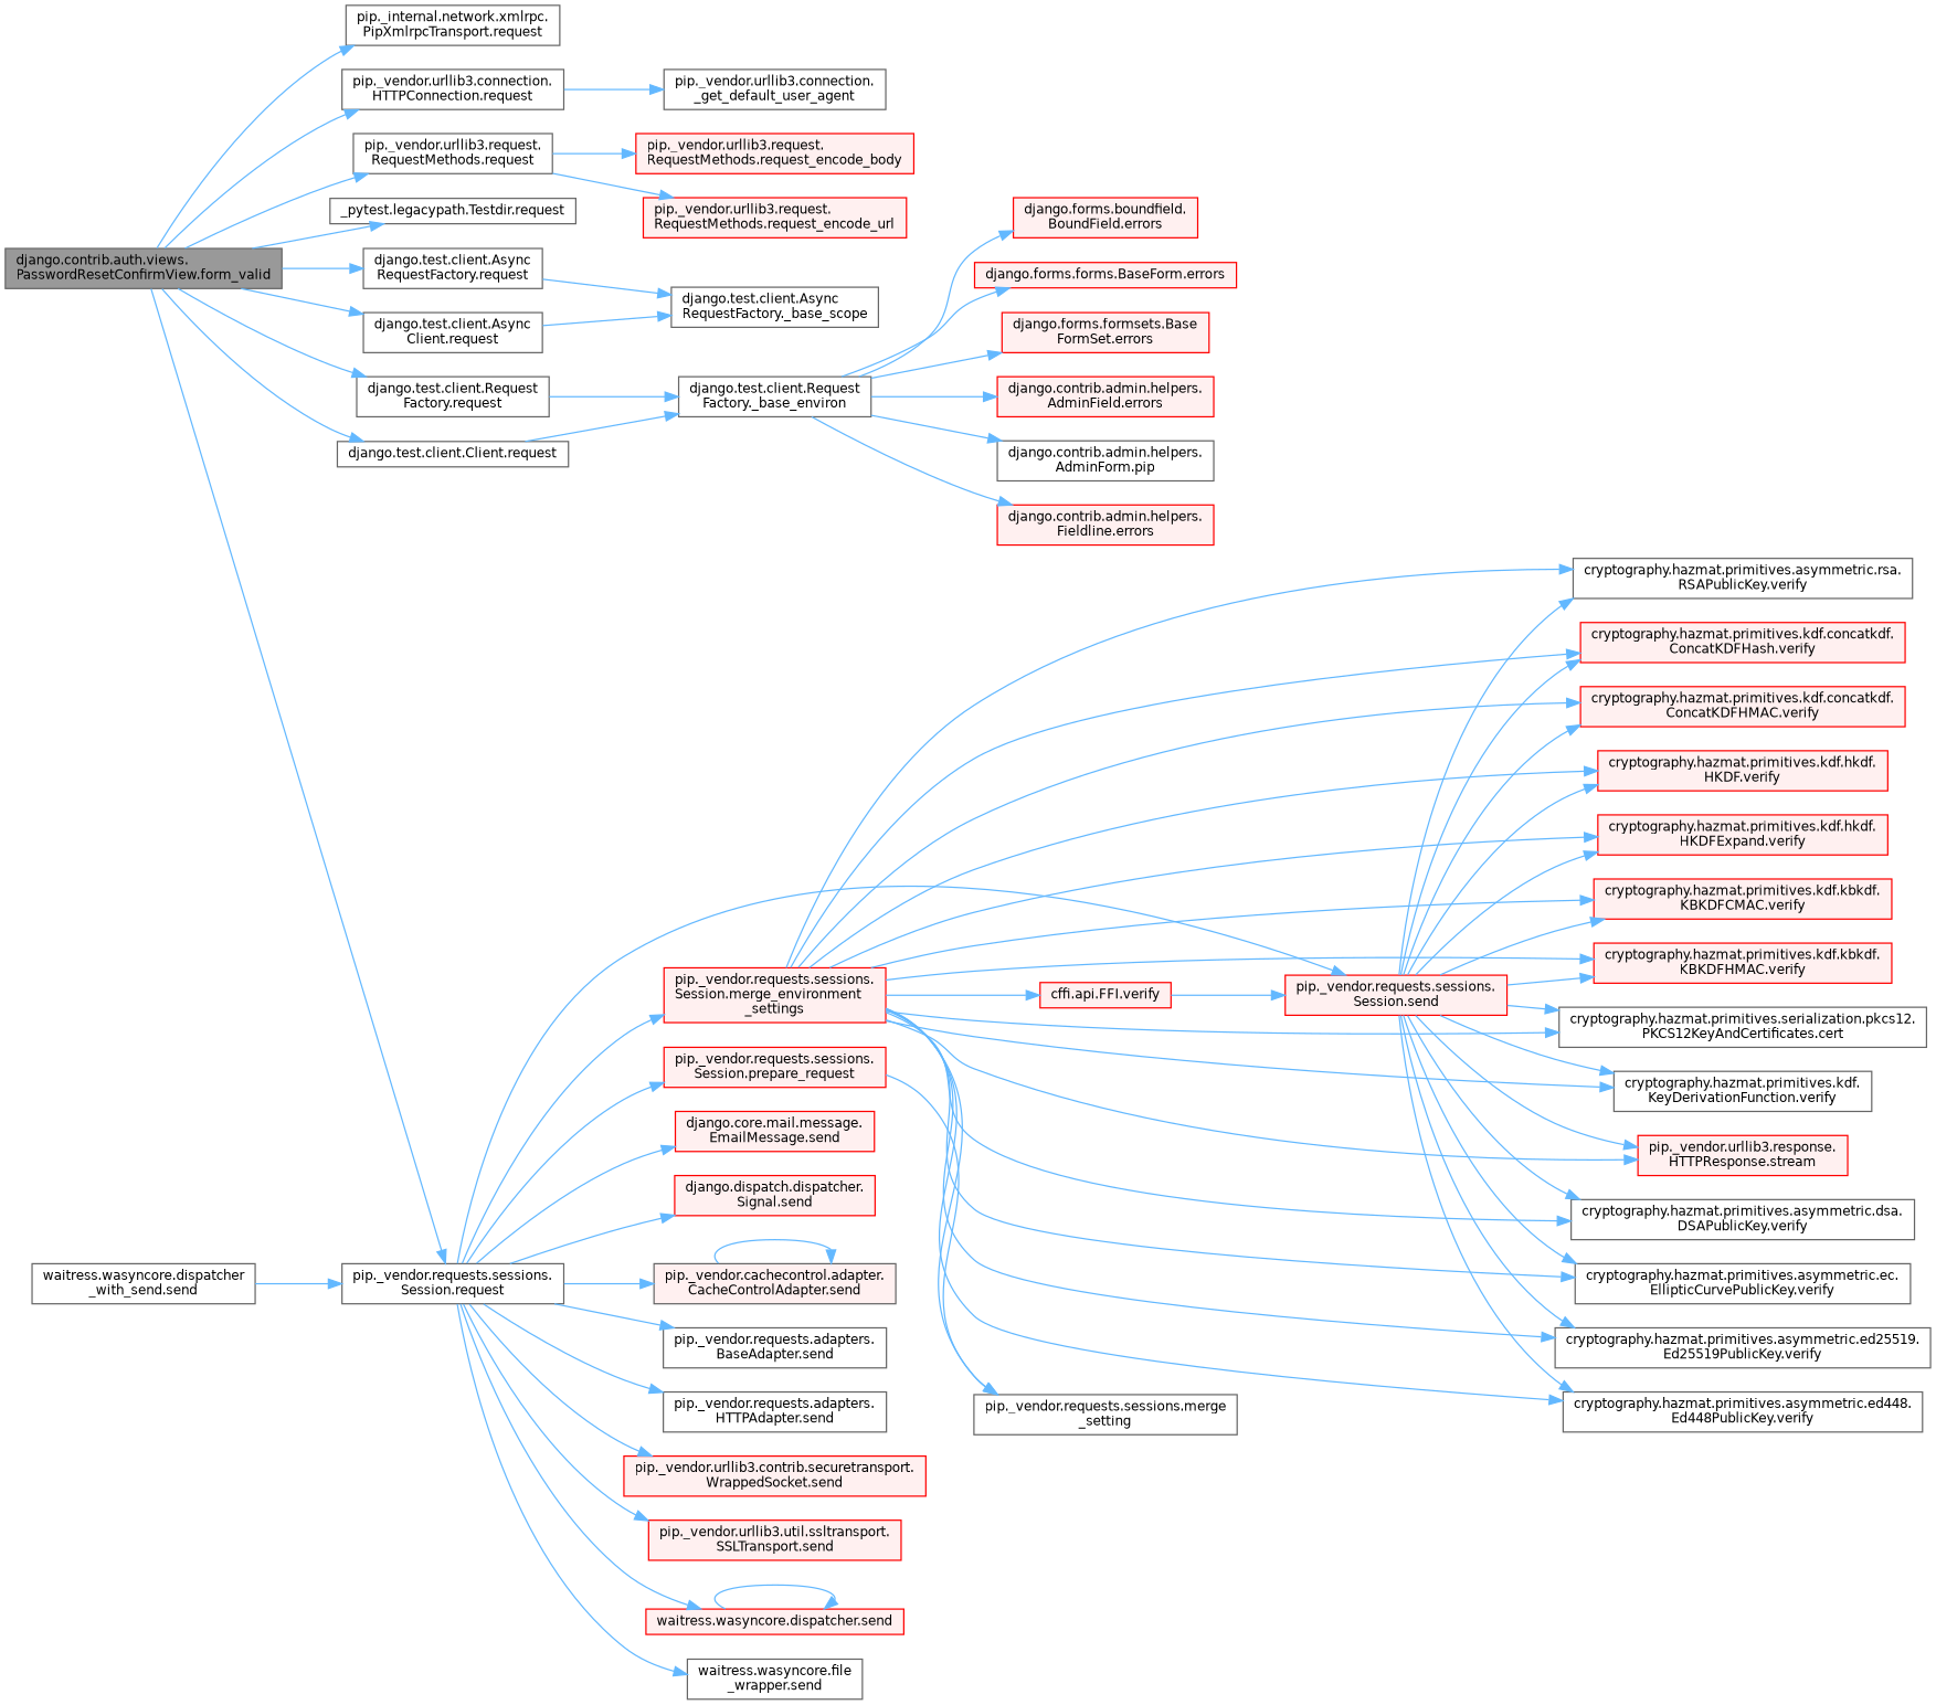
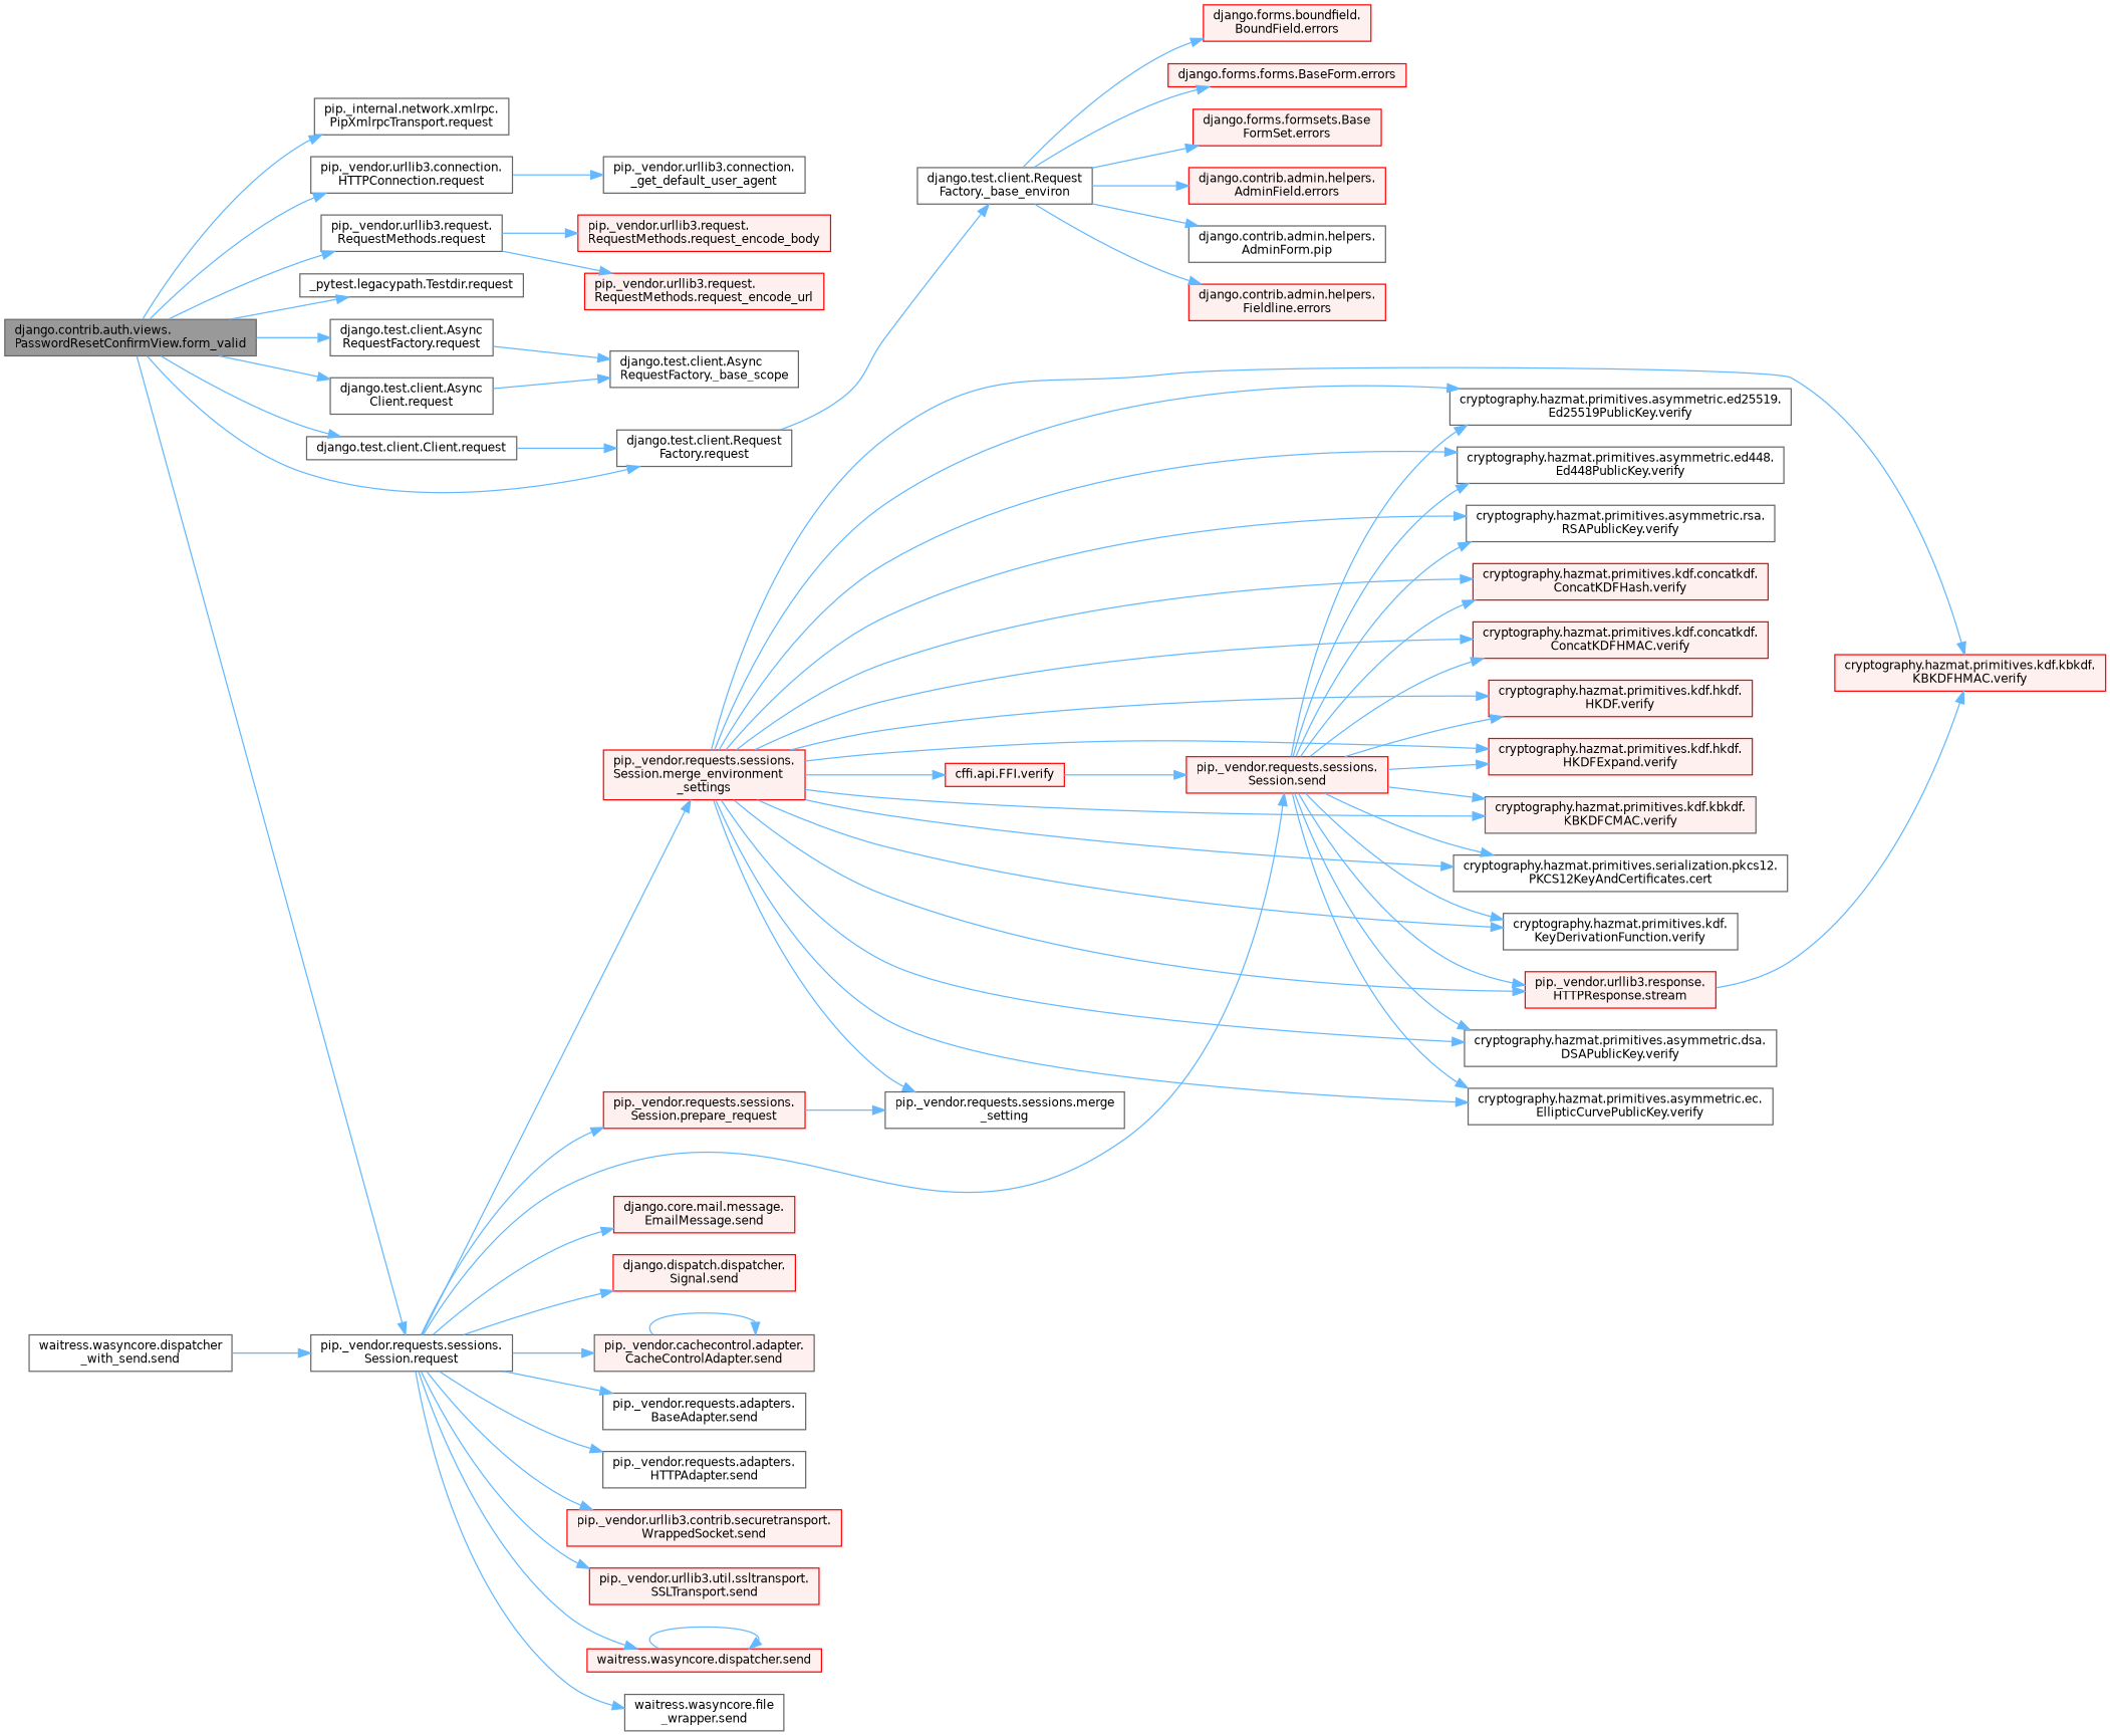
  digraph {
    rankdir=LR
    node [color=grey40 fillcolor=white fontname=Helvetica fontsize=10 shape=box style=filled]
    edge [color=steelblue1 fontname=Helvetica fontsize=10 labelfontname=Helvetica labelfontsize=10 style=solid]
    n1 [color=gray40 fillcolor=grey60 fontcolor=black height=0.2 label="django.contrib.auth.views.\lPasswordResetConfirmView.form_valid" width=0.4]
    n2 [height=0.2 label="_pytest.legacypath.Testdir.request" width=0.4]
    n3 [height=0.2 label="django.test.client.Async\lClient.request" width=0.4]
    n4 [height=0.2 label="django.test.client.Async\lRequestFactory.request" width=0.4]
    n5 [height=0.2 label="django.test.client.Client.request" width=0.4]
    n6 [height=0.2 label="django.test.client.Request\lFactory.request" width=0.4]
    n7 [height=0.2 label="pip._internal.network.xmlrpc.\lPipXmlrpcTransport.request" width=0.4]
    n8 [height=0.2 label="pip._vendor.requests.sessions.\lSession.request" width=0.4]
    n9 [height=0.2 label="pip._vendor.urllib3.connection.\lHTTPConnection.request" width=0.4]
    n10 [height=0.2 label="pip._vendor.urllib3.request.\lRequestMethods.request" width=0.4]
    n11 [height=0.2 label="django.test.client.Async\lRequestFactory._base_scope" width=0.4]
    n12 [height=0.2 label="django.test.client.Request\lFactory._base_environ" width=0.4]
    n13 [color=red fillcolor="#FFF0F0" height=0.2 label="pip._vendor.requests.sessions.\lSession.merge_environment\l_settings" width=0.4]
    n14 [color=red fillcolor="#FFF0F0" height=0.2 label="pip._vendor.requests.sessions.\lSession.prepare_request" width=0.4]
    n15 [color=red fillcolor="#FFF0F0" height=0.2 label="django.core.mail.message.\lEmailMessage.send" width=0.4]
    n16 [color=red fillcolor="#FFF0F0" height=0.2 label="django.dispatch.dispatcher.\lSignal.send" width=0.4]
    n17 [fillcolor="#FFF0F0" height=0.2 label="pip._vendor.cachecontrol.adapter.\lCacheControlAdapter.send" width=0.4]
    n18 [height=0.2 label="pip._vendor.requests.adapters.\lBaseAdapter.send" width=0.4]
    n19 [height=0.2 label="pip._vendor.requests.adapters.\lHTTPAdapter.send" width=0.4]
    n20 [color=red fillcolor="#FFF0F0" height=0.2 label="pip._vendor.requests.sessions.\lSession.send" width=0.4]
    n21 [color=red fillcolor="#FFF0F0" height=0.2 label="pip._vendor.urllib3.contrib.securetransport.\lWrappedSocket.send" width=0.4]
    n22 [color=red fillcolor="#FFF0F0" height=0.2 label="pip._vendor.urllib3.util.ssltransport.\lSSLTransport.send" width=0.4]
    n23 [color=red fillcolor="#FFF0F0" height=0.2 label="waitress.wasyncore.dispatcher.send" width=0.4]
    n24 [height=0.2 label="waitress.wasyncore.file\l_wrapper.send" width=0.4]
    n25 [height=0.2 label="pip._vendor.urllib3.connection.\l_get_default_user_agent" width=0.4]
    n26 [color=red fillcolor="#FFF0F0" height=0.2 label="pip._vendor.urllib3.request.\lRequestMethods.request_encode_body" width=0.4]
    n27 [color=red fillcolor="#FFF0F0" height=0.2 label="pip._vendor.urllib3.request.\lRequestMethods.request_encode_url" width=0.4]
    n28 [color=red fillcolor="#FFF0F0" height=0.2 label="django.contrib.admin.helpers.\lAdminField.errors" width=0.4]
    n29 [height=0.2 label="django.contrib.admin.helpers.\lAdminForm.pip" width=0.4]
    n30 [color=red fillcolor="#FFF0F0" height=0.2 label="django.contrib.admin.helpers.\lFieldline.errors" width=0.4]
    n31 [color=red fillcolor="#FFF0F0" height=0.2 label="django.forms.boundfield.\lBoundField.errors" width=0.4]
    n32 [color=red fillcolor="#FFF0F0" height=0.2 label="django.forms.forms.BaseForm.errors" width=0.4]
    n33 [color=red fillcolor="#FFF0F0" height=0.2 label="django.forms.formsets.Base\lFormSet.errors" width=0.4]
    n34 [height=0.2 label="cryptography.hazmat.primitives.serialization.pkcs12.\lPKCS12KeyAndCertificates.cert" width=0.4]
    n35 [height=0.2 label="pip._vendor.requests.sessions.merge\l_setting" width=0.4]
    n36 [color=red fillcolor="#FFF0F0" height=0.2 label="pip._vendor.urllib3.response.\lHTTPResponse.stream" width=0.4]
    n37 [color=red fillcolor="#FFF0F0" height=0.2 label="cffi.api.FFI.verify" width=0.4]
    n38 [height=0.2 label="cryptography.hazmat.primitives.asymmetric.dsa.\lDSAPublicKey.verify" width=0.4]
    n39 [height=0.2 label="cryptography.hazmat.primitives.asymmetric.ec.\lEllipticCurvePublicKey.verify" width=0.4]
    n40 [height=0.2 label="cryptography.hazmat.primitives.asymmetric.ed25519.\lEd25519PublicKey.verify" width=0.4]
    n41 [height=0.2 label="cryptography.hazmat.primitives.asymmetric.ed448.\lEd448PublicKey.verify" width=0.4]
    n42 [height=0.2 label="cryptography.hazmat.primitives.asymmetric.rsa.\lRSAPublicKey.verify" width=0.4]
    n43 [color=red fillcolor="#FFF0F0" height=0.2 label="cryptography.hazmat.primitives.kdf.concatkdf.\lConcatKDFHash.verify" width=0.4]
    n44 [color=red fillcolor="#FFF0F0" height=0.2 label="cryptography.hazmat.primitives.kdf.concatkdf.\lConcatKDFHMAC.verify" width=0.4]
    n45 [color=red fillcolor="#FFF0F0" height=0.2 label="cryptography.hazmat.primitives.kdf.hkdf.\lHKDF.verify" width=0.4]
    n46 [color=red fillcolor="#FFF0F0" height=0.2 label="cryptography.hazmat.primitives.kdf.hkdf.\lHKDFExpand.verify" width=0.4]
-   n47 [color=red fillcolor="#FFF0F0" height=0.2 label="cryptography.hazmat.primitives.kdf.kbkdf.\lKBKDFCMAC.verify" width=0.4]
+   n47 [fillcolor="#FFF0F0" height=0.2 label="cryptography.hazmat.primitives.kdf.kbkdf.\lKBKDFCMAC.verify" width=0.4]
    n48 [color=red fillcolor="#FFF0F0" height=0.2 label="cryptography.hazmat.primitives.kdf.kbkdf.\lKBKDFHMAC.verify" width=0.4]
    n49 [height=0.2 label="cryptography.hazmat.primitives.kdf.\lKeyDerivationFunction.verify" width=0.4]
    n50 [height=0.2 label="waitress.wasyncore.dispatcher\l_with_send.send" width=0.4]
    n1 -> n2
    n1 -> n3
    n1 -> n4
    n1 -> n5
    n1 -> n6
    n1 -> n7
    n1 -> n8
    n1 -> n9
    n1 -> n10
    n3 -> n11
    n4 -> n11
-   n5 -> n12
+   n5 -> n6
    n6 -> n12
    n8 -> n13
    n8 -> n14
    n8 -> n15
    n8 -> n16
    n8 -> n17
    n8 -> n18
    n8 -> n19
    n8 -> n20
    n8 -> n21
    n8 -> n22
    n8 -> n23
    n8 -> n24
    n9 -> n25
    n10 -> n26
    n10 -> n27
    n12 -> n28
    n12 -> n29
    n12 -> n30
    n12 -> n31
    n12 -> n32
    n12 -> n33
    n13 -> n34
    n13 -> n35
    n13 -> n36
    n13 -> n37
    n13 -> n38
    n13 -> n39
    n13 -> n40
    n13 -> n41
    n13 -> n42
    n13 -> n43
    n13 -> n44
    n13 -> n45
    n13 -> n46
    n13 -> n47
    n13 -> n48
    n13 -> n49
    n14 -> n35
    n17 -> n17
    n20 -> n34
    n20 -> n36
    n20 -> n38
    n20 -> n39
    n20 -> n40
    n20 -> n41
    n20 -> n42
    n20 -> n43
    n20 -> n44
    n20 -> n45
    n20 -> n46
    n20 -> n47
-   n20 -> n48
+   n36 -> n48
    n20 -> n49
    n23 -> n23
    n37 -> n20
    n50 -> n8
  }
